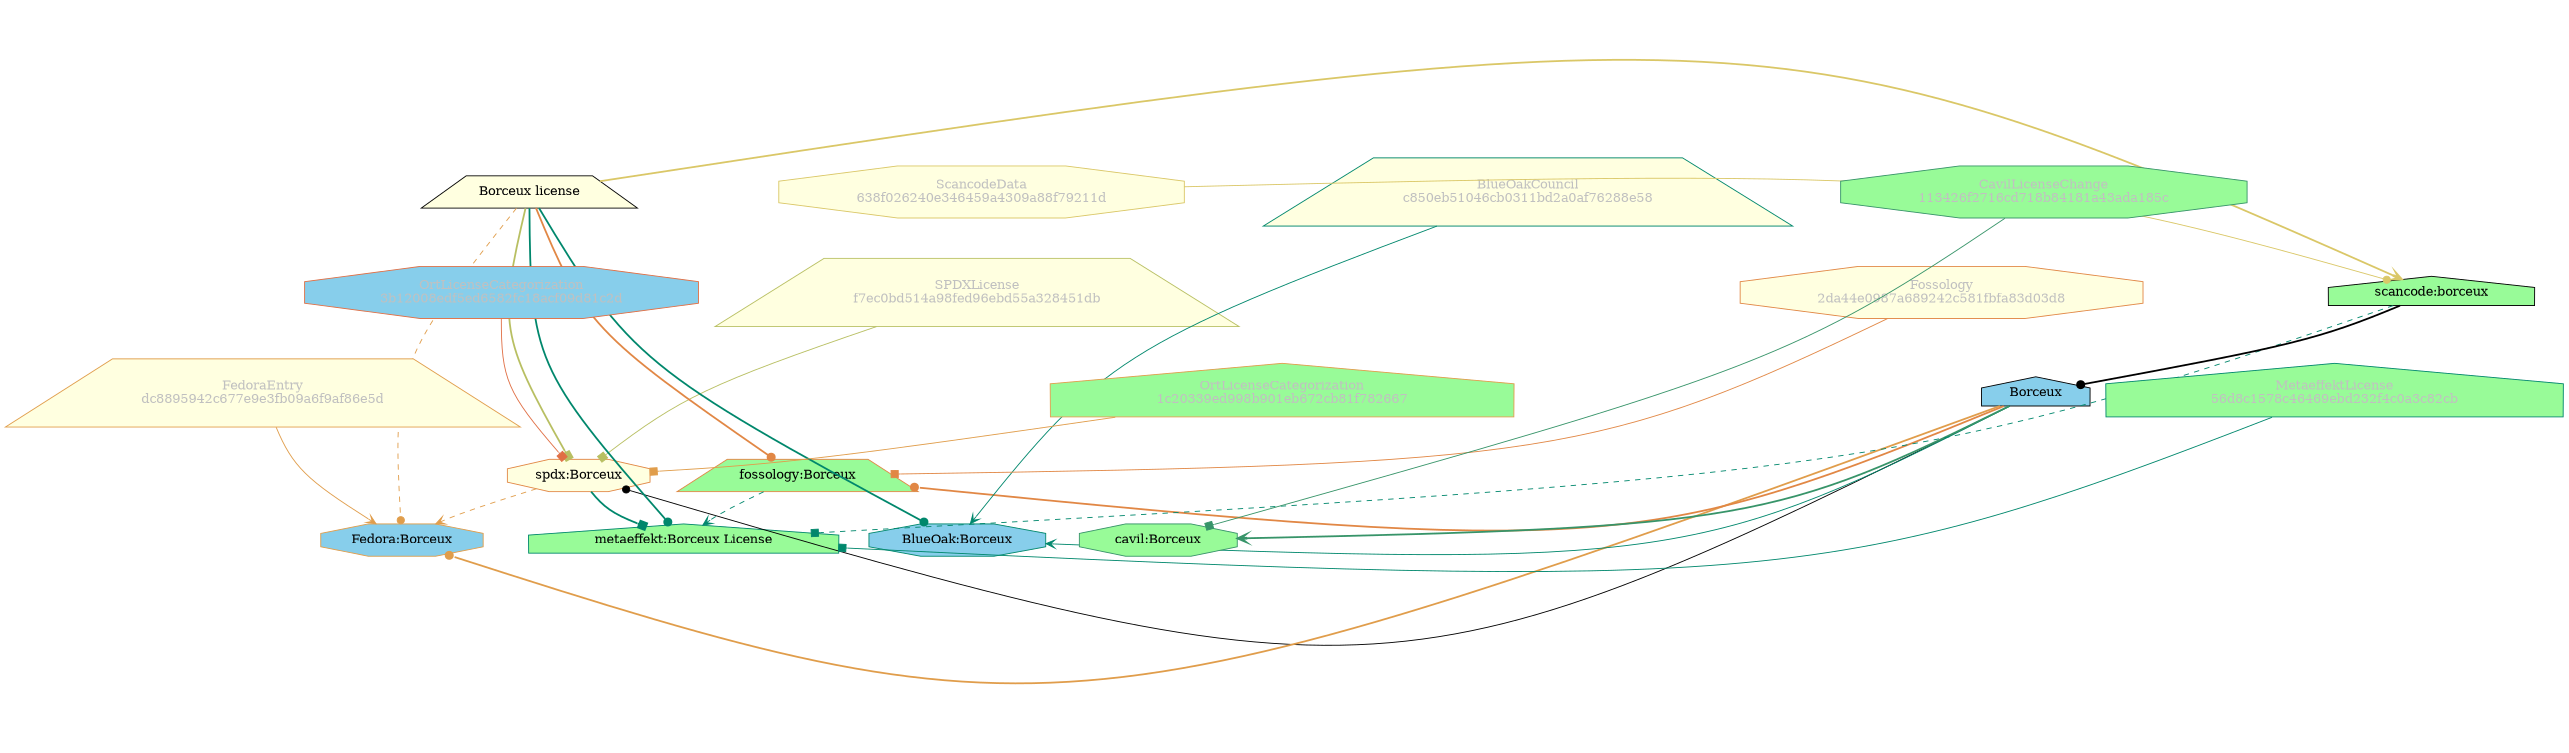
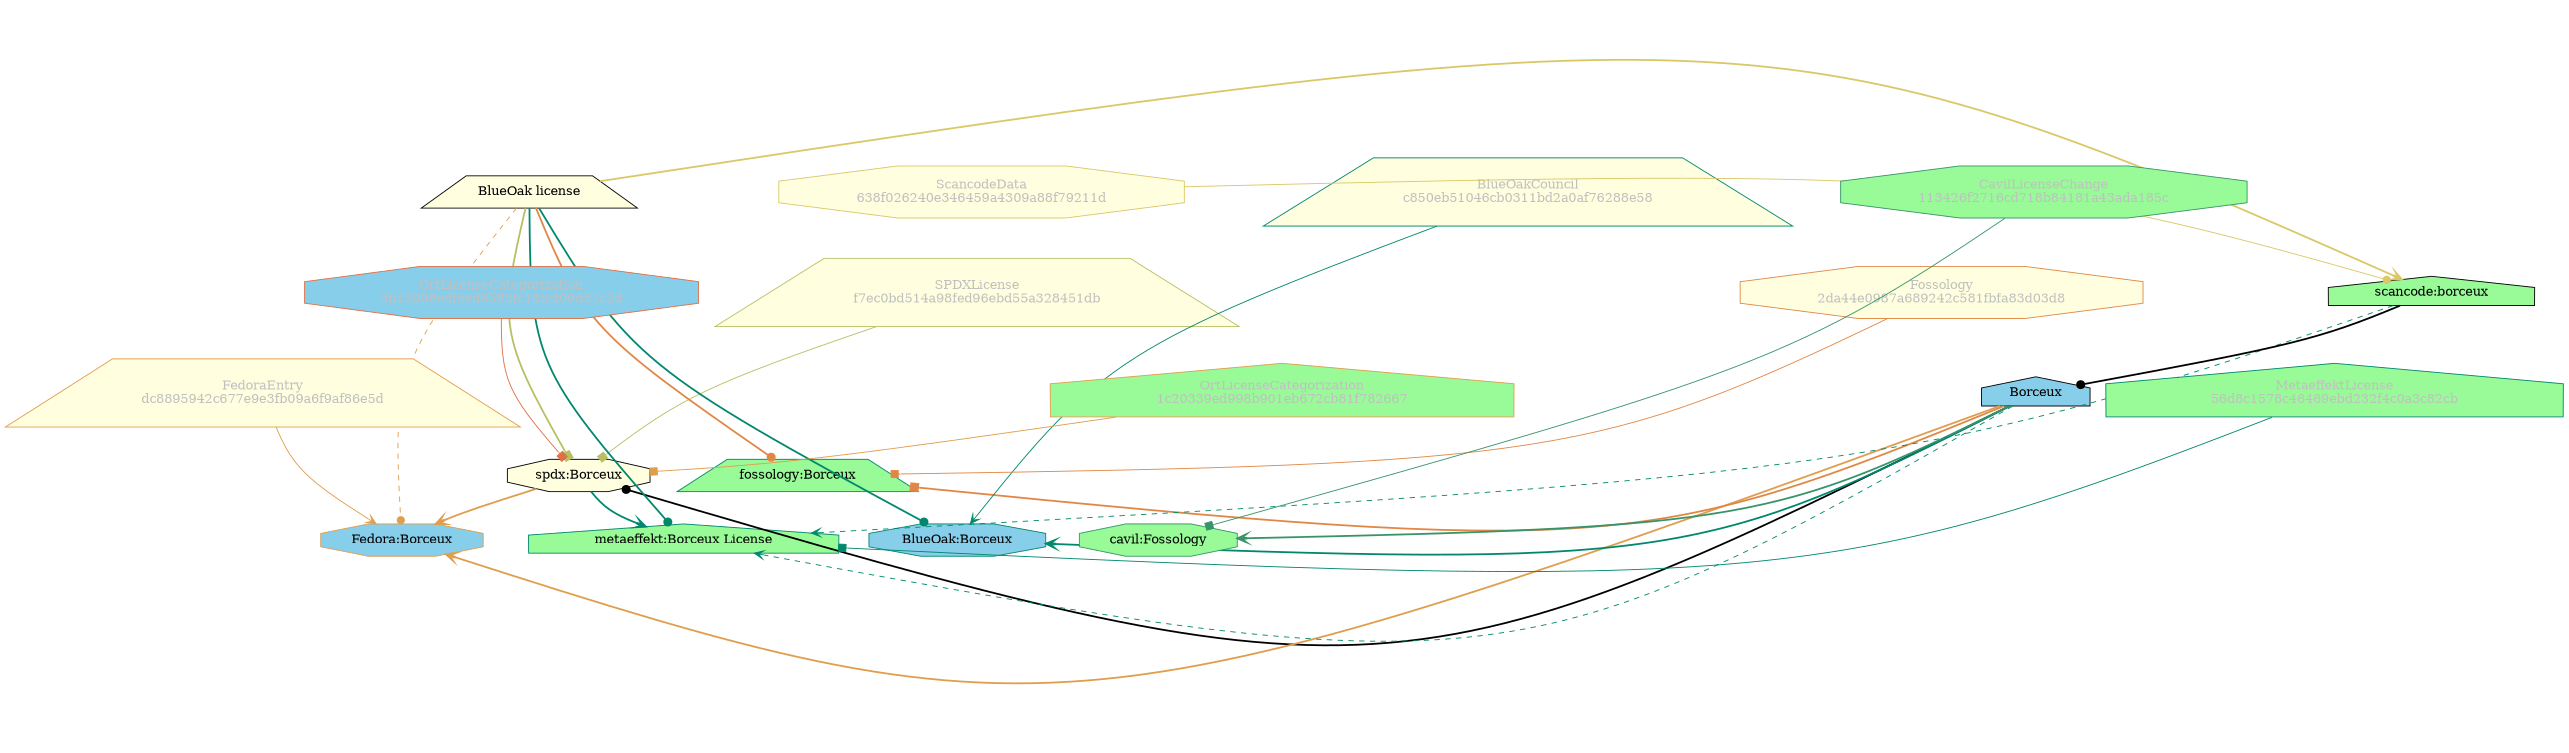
  strict digraph {
    splines=curved
    node [fillcolor=lightyellow shape=octagon style=filled]
    edge [arrowhead=box color="#00876c" weight=0.7 style=bold]
    n1 [color="#b8bf62" fontcolor=gray label="SPDXLicense\nf7ec0bd514a98fed96ebd55a328451db" shape=trapezium]
-   n2 [label="spdx:Borceux" color="#e18745"]
+   n2 [label="spdx:Borceux"]
    n3 [color="#e09d4b" fillcolor=skyblue label="Fedora:Borceux"]
    n4 [color="#00876c" fillcolor=palegreen label="metaeffekt:Borceux License" shape=house]
    n5 [fillcolor=skyblue label=Borceux shape=house]
    n6 [color="#00876c" fillcolor=skyblue label="BlueOak:Borceux"]
-   n7 [color="#e18745" fillcolor=palegreen label="fossology:Borceux" shape=trapezium]
-   n8 [color="#379469" fillcolor=palegreen label="cavil:Borceux"]
+   n7 [color="#00876c" fillcolor=palegreen label="fossology:Borceux" shape=trapezium]
+   n8 [color="#379469" fillcolor=palegreen label="cavil:Fossology"]
    n9 [fillcolor=palegreen label="scancode:borceux" shape=house]
-   n10 [label="Borceux license" shape=trapezium]
+   n10 [label="BlueOak license" shape=trapezium]
    n11 [color="#e09d4b" fontcolor=gray label="FedoraEntry\ndc8895942c677e9e3fb09a6f9af86e5d" shape=trapezium]
    n12 [color="#00876c" fontcolor=gray label="BlueOakCouncil\nc850eb51046cb0311bd2a0af76288e58" shape=trapezium]
    n13 [color="#dac767" fontcolor=gray label="ScancodeData\n638f026240e346459a4309a88f79211d"]
    n14 [color="#e18745" fontcolor=gray label="Fossology\n2da44e0987a689242c581fbfa83d03d8"]
    n15 [color="#e06f45" fillcolor=skyblue fontcolor=gray label="OrtLicenseCategorization\n3b12008edf5ed6582fc18acf09d81c2d"]
    n16 [color="#e09d4b" fillcolor=palegreen fontcolor=gray label="OrtLicenseCategorization\n1c20339ed998b901eb672cb81f782667" shape=house]
    n17 [color="#379469" fillcolor=palegreen fontcolor=gray label="CavilLicenseChange\n113426f2716cd718b84181a43ada185c"]
    n18 [color="#00876c" fillcolor=palegreen fontcolor=gray label="MetaeffektLicense\n56d8c1578c46469ebd232f4c0a3c82cb" shape=house]
    n1 -> n2 [color="#b8bf62" weight=0.5 style=""]
-   n2 -> n3 [arrowhead=vee color="#e09d4b" style=dashed]
-   n2 -> n4
-   n5 -> n2 [arrowhead=dot style=solid color=""]
-   n5 -> n3 [arrowhead=dot color="#e09d4b"]
-   n7 -> n4 [arrowhead=vee style=dashed weight=0.5]
-   n5 -> n6 [arrowhead=vee style=solid]
-   n5 -> n7 [arrowhead=dot color="#e18745"]
+   n2 -> n3 [arrowhead=vee color="#e09d4b"]
+   n2 -> n4 [arrowhead=vee]
+   n5 -> n2 [arrowhead=dot color=""]
+   n5 -> n3 [arrowhead=vee color="#e09d4b"]
+   n5 -> n4 [arrowhead=vee style=dashed weight=0.5]
+   n5 -> n6 [arrowhead=vee]
+   n5 -> n7 [color="#e18745"]
    n5 -> n8 [arrowhead=vee color="#379469"]
-   n9 -> n4 [style=dashed weight=0.5]
+   n9 -> n4 [arrowhead=vee style=dashed weight=0.5]
    n9 -> n5 [arrowhead=dot color=""]
    n10 -> n2 [color="#b8bf62"]
    n10 -> n3 [arrowhead=dot color="#e09d4b" style=dashed weight=0.5]
    n10 -> n4 [arrowhead=dot]
    n10 -> n6 [arrowhead=dot]
    n10 -> n7 [arrowhead=dot color="#e18745"]
    n10 -> n9 [arrowhead=vee color="#dac767"]
    n11 -> n3 [arrowhead=vee color="#e09d4b" weight=0.5 style=""]
    n12 -> n6 [arrowhead=vee weight=0.5 style=""]
    n13 -> n9 [arrowhead=dot color="#dac767" weight=0.5 style=""]
    n14 -> n7 [color="#e18745" weight=0.5 style=""]
    n15 -> n2 [color="#e06f45" weight=0.5 style=""]
    n16 -> n2 [color="#e09d4b" weight=0.5 style=""]
    n17 -> n8 [color="#379469" weight=0.5 style=""]
    n18 -> n4 [weight=0.5 style=""]
  }
